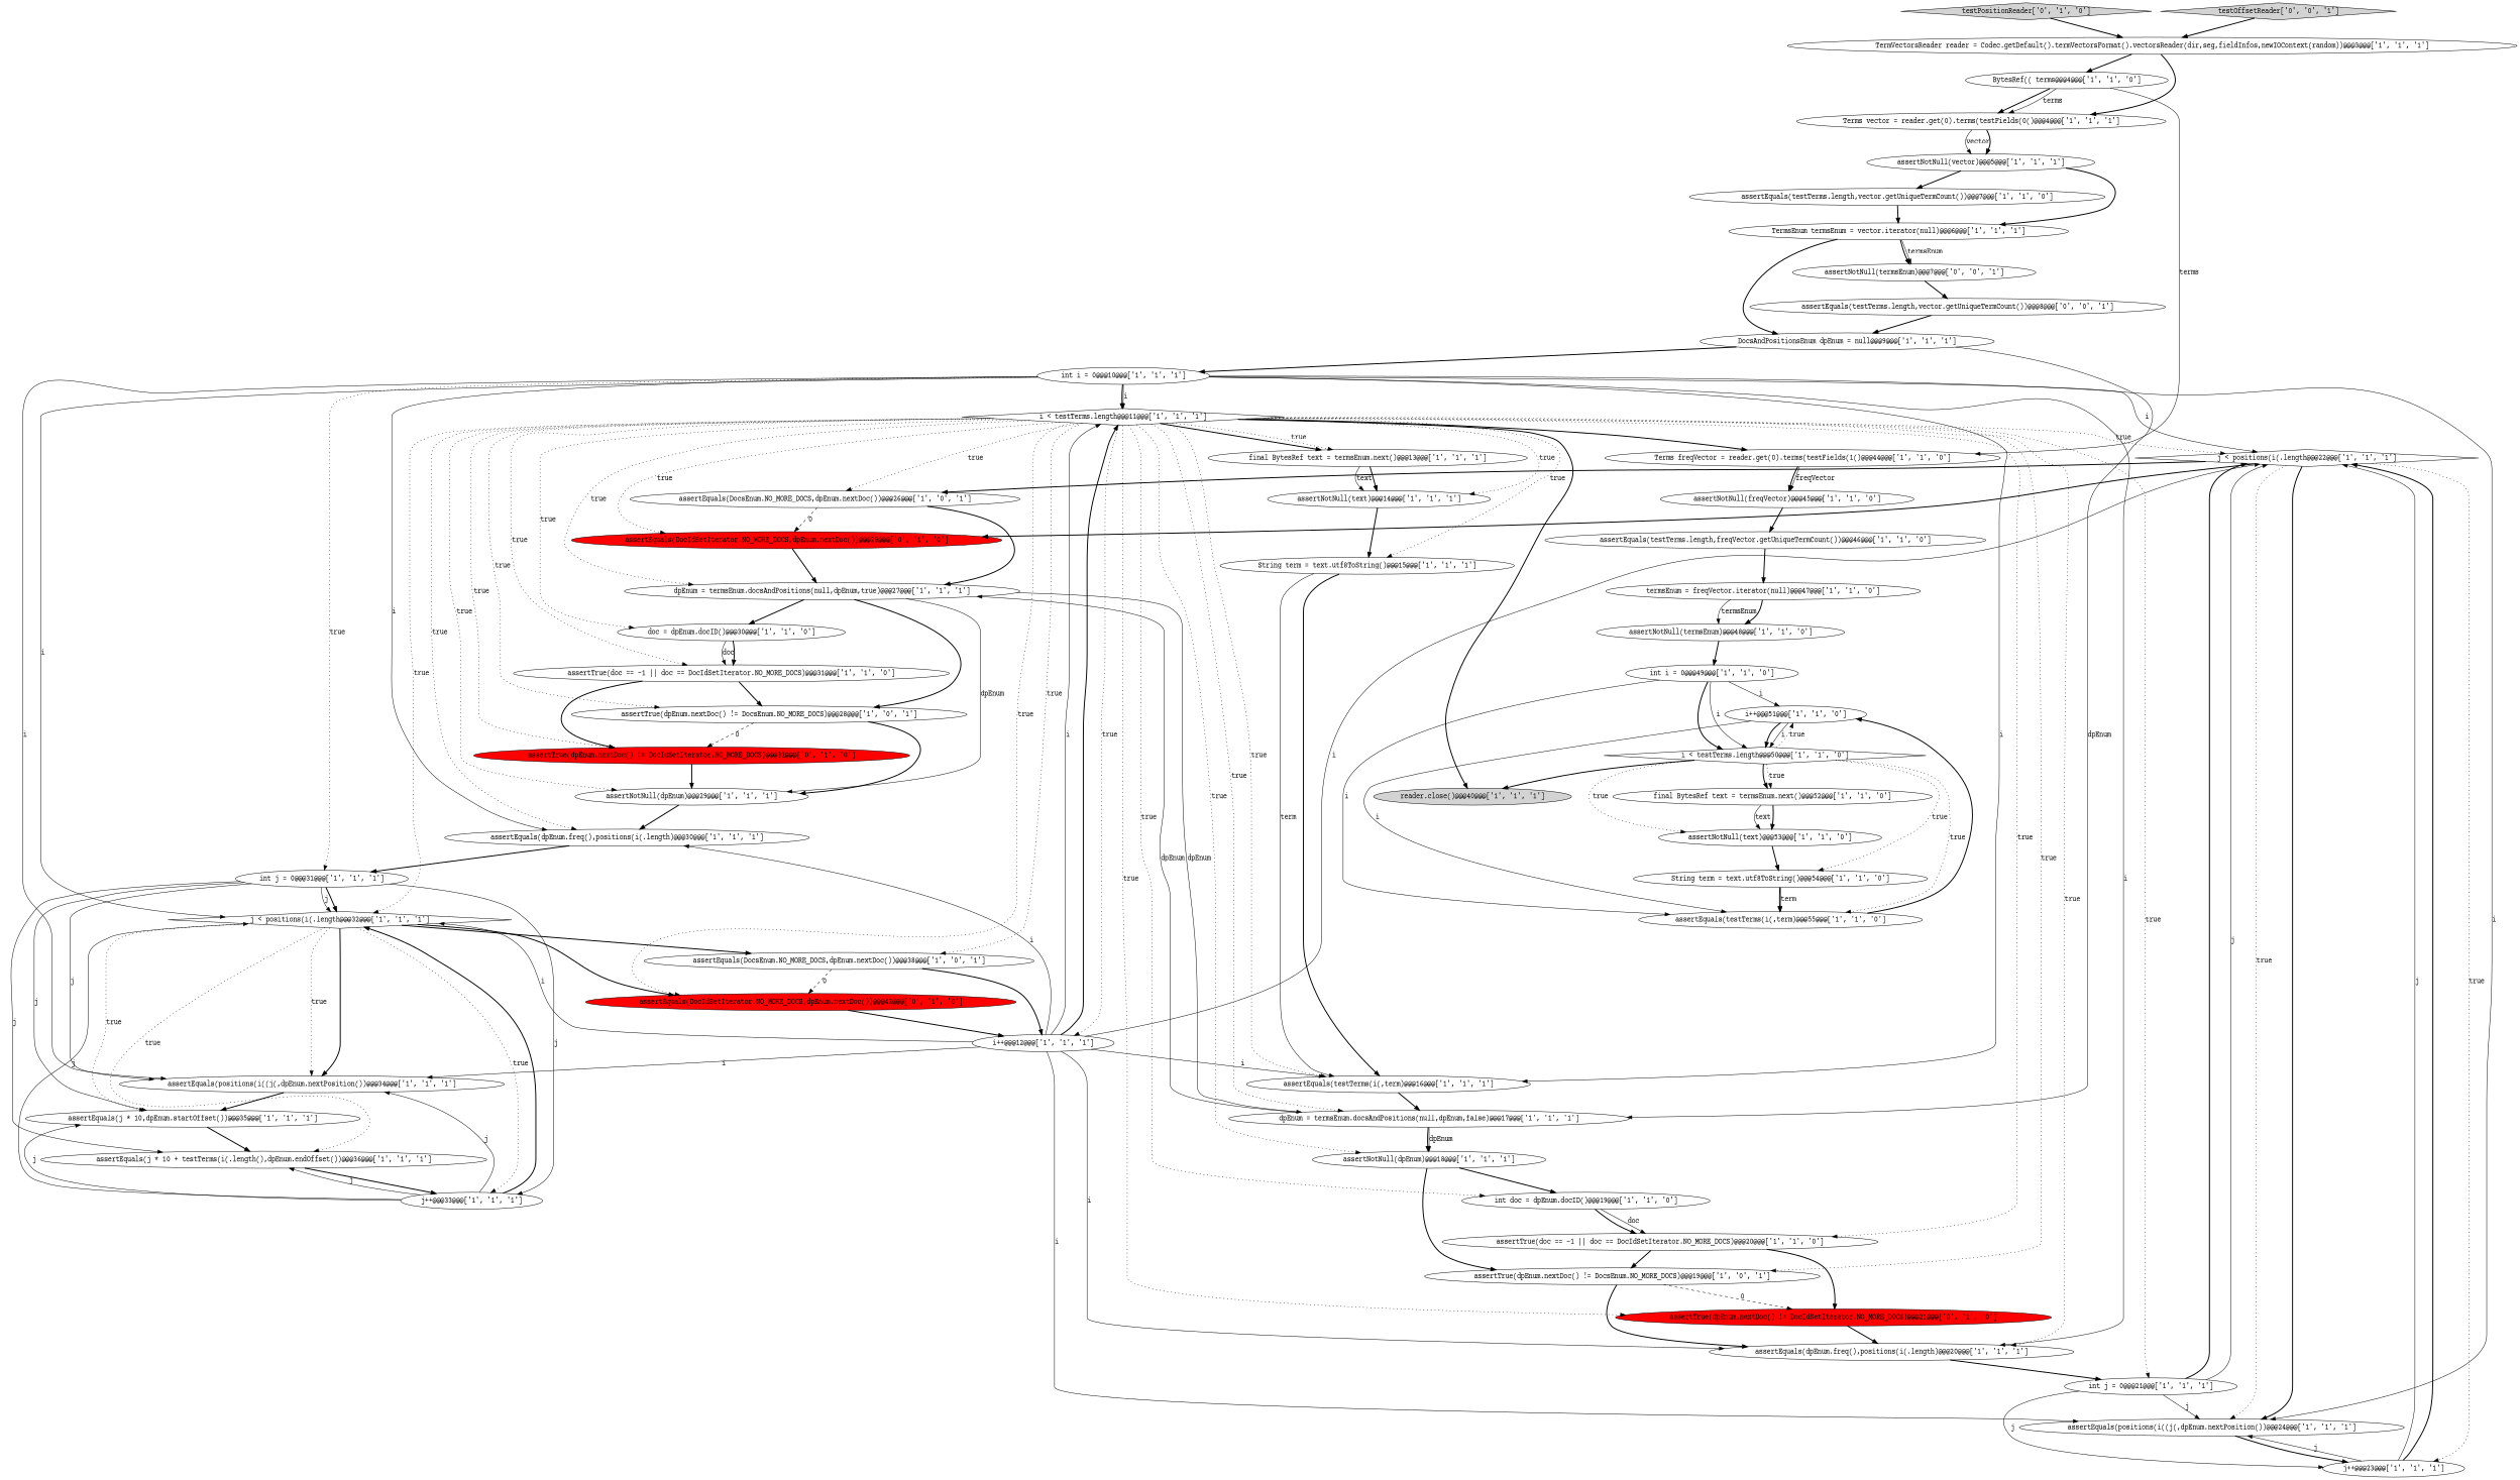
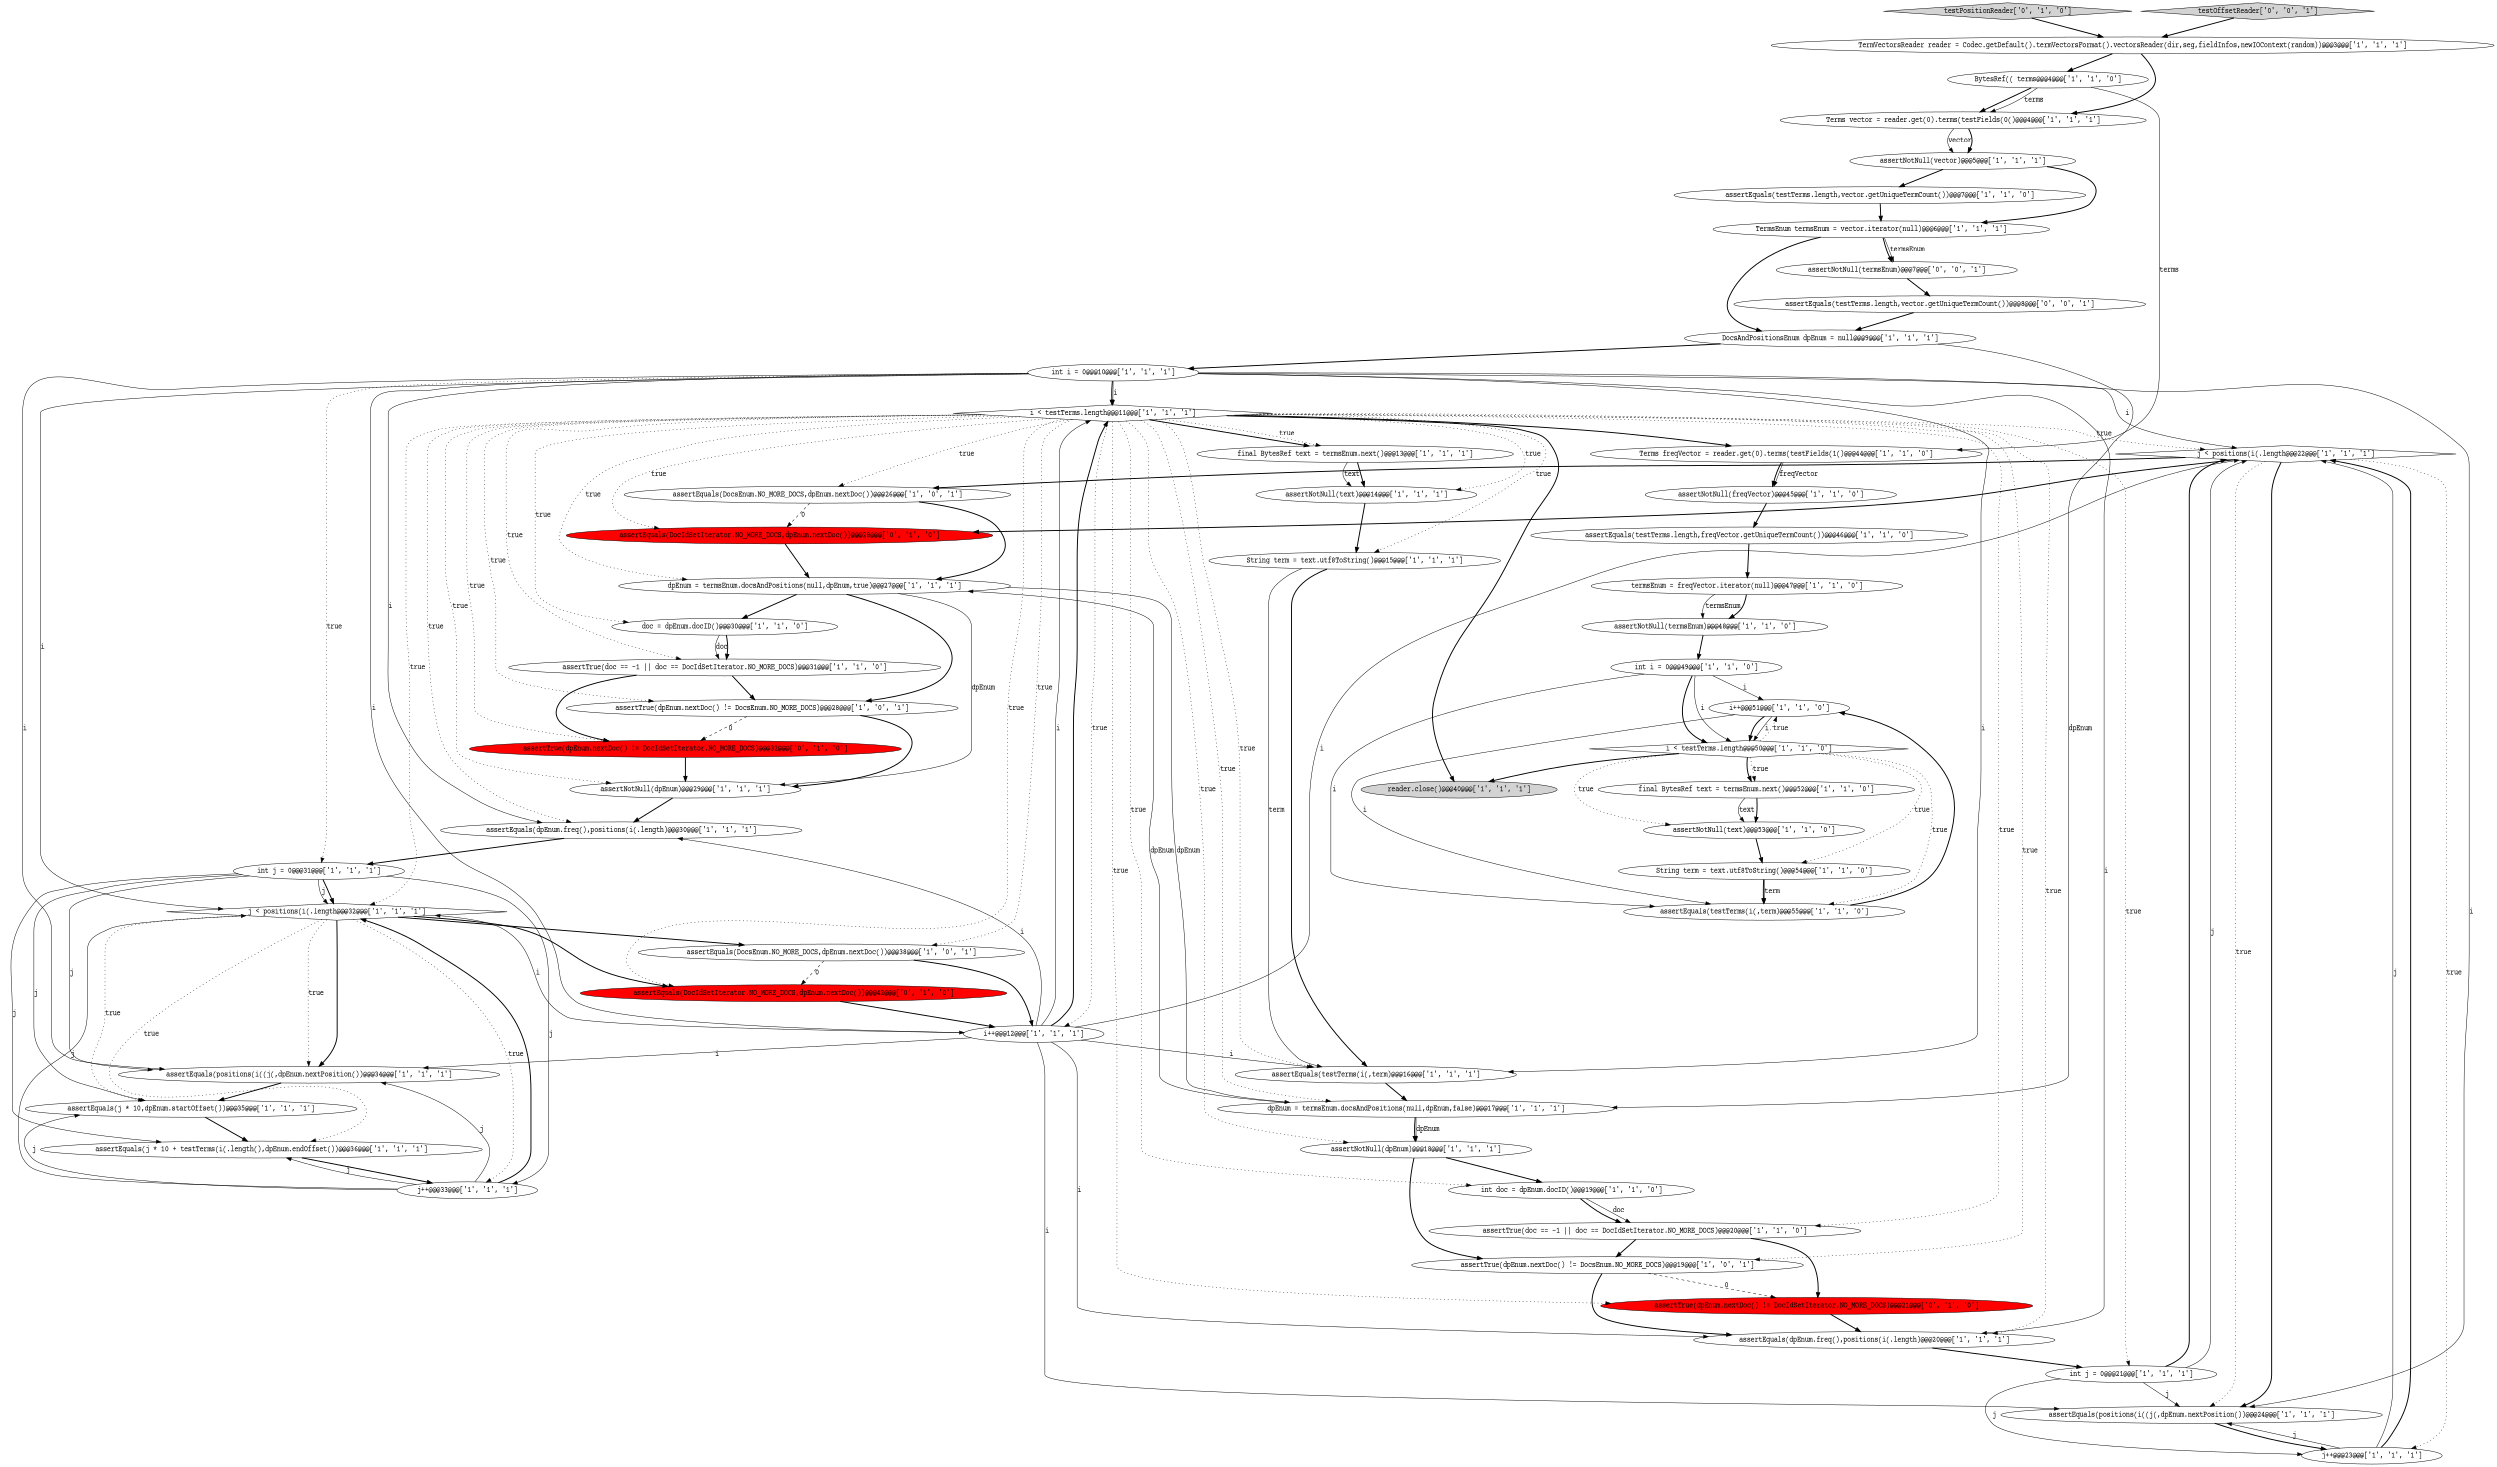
  digraph {
    fontname="Courier Prime"
    node [fillcolor=white fontname="Courier Prime" shape=ellipse style=filled]
    edge [fontname="Courier Prime" style=bold]
    n1 [label="assertNotNull(freqVector)@@@45@@@['1', '1', '0']"]
    n2 [label="assertEquals(testTerms.length,freqVector.getUniqueTermCount())@@@46@@@['1', '1', '0']"]
    n3 [label="termsEnum = freqVector.iterator(null)@@@47@@@['1', '1', '0']"]
    n4 [label="assertNotNull(termsEnum)@@@48@@@['1', '1', '0']"]
    n5 [label="j < positions(i(.length@@@22@@@['1', '1', '1']" shape=diamond]
    n6 [label="assertEquals(DocsEnum.NO_MORE_DOCS,dpEnum.nextDoc())@@@26@@@['1', '0', '1']"]
    n7 [label="j++@@@23@@@['1', '1', '1']"]
    n8 [label="assertEquals(positions(i((j(,dpEnum.nextPosition())@@@24@@@['1', '1', '1']"]
    n9 [fillcolor=red label="assertEquals(DocIdSetIterator.NO_MORE_DOCS,dpEnum.nextDoc())@@@28@@@['0', '1', '0']"]
    n10 [label="dpEnum = termsEnum.docsAndPositions(null,dpEnum,true)@@@27@@@['1', '1', '1']"]
    n11 [label="DocsAndPositionsEnum dpEnum = null@@@9@@@['1', '1', '1']"]
    n12 [label="dpEnum = termsEnum.docsAndPositions(null,dpEnum,false)@@@17@@@['1', '1', '1']"]
    n13 [label="int i = 0@@@10@@@['1', '1', '1']"]
    n14 [label="assertNotNull(dpEnum)@@@18@@@['1', '1', '1']"]
    n15 [label="int j = 0@@@31@@@['1', '1', '1']"]
    n16 [label="j < positions(i(.length@@@32@@@['1', '1', '1']" shape=diamond]
    n17 [label="assertEquals(positions(i((j(,dpEnum.nextPosition())@@@34@@@['1', '1', '1']"]
    n18 [label="assertEquals(dpEnum.freq(),positions(i(.length)@@@20@@@['1', '1', '1']"]
    n19 [label="assertEquals(testTerms(i(,term)@@@16@@@['1', '1', '1']"]
    n20 [label="i < testTerms.length@@@11@@@['1', '1', '1']" shape=diamond]
    n21 [label="assertEquals(dpEnum.freq(),positions(i(.length)@@@30@@@['1', '1', '1']"]
    n22 [label="i++@@@12@@@['1', '1', '1']"]
    n23 [label="assertEquals(testTerms.length,vector.getUniqueTermCount())@@@7@@@['1', '1', '0']"]
    n24 [label="TermsEnum termsEnum = vector.iterator(null)@@@6@@@['1', '1', '1']"]
    n25 [label="assertNotNull(termsEnum)@@@7@@@['0', '0', '1']"]
    n26 [label="Terms freqVector = reader.get(0).terms(testFields(1()@@@44@@@['1', '1', '0']"]
    n27 [label="assertTrue(dpEnum.nextDoc() != DocsEnum.NO_MORE_DOCS)@@@19@@@['1', '0', '1']"]
    n28 [label="int doc = dpEnum.docID()@@@19@@@['1', '1', '0']"]
    n29 [label="assertTrue(dpEnum.nextDoc() != DocsEnum.NO_MORE_DOCS)@@@28@@@['1', '0', '1']"]
    n30 [label="assertNotNull(dpEnum)@@@29@@@['1', '1', '1']"]
    n31 [label="doc = dpEnum.docID()@@@30@@@['1', '1', '0']"]
    n32 [label="assertEquals(j * 10,dpEnum.startOffset())@@@35@@@['1', '1', '1']"]
    n33 [label="assertEquals(j * 10 + testTerms(i(.length(),dpEnum.endOffset())@@@36@@@['1', '1', '1']"]
    n34 [label="j++@@@33@@@['1', '1', '1']"]
    n35 [fillcolor=red label="assertEquals(DocIdSetIterator.NO_MORE_DOCS,dpEnum.nextDoc())@@@42@@@['0', '1', '0']"]
    n36 [label="assertEquals(DocsEnum.NO_MORE_DOCS,dpEnum.nextDoc())@@@38@@@['1', '0', '1']"]
    n37 [fillcolor=lightgray label="reader.close()@@@40@@@['1', '1', '1']"]
    n38 [label="assertTrue(doc == -1 || doc == DocIdSetIterator.NO_MORE_DOCS)@@@20@@@['1', '1', '0']"]
    n39 [fillcolor=red label="assertTrue(dpEnum.nextDoc() != DocIdSetIterator.NO_MORE_DOCS)@@@21@@@['0', '1', '0']"]
    n40 [label="assertTrue(doc == -1 || doc == DocIdSetIterator.NO_MORE_DOCS)@@@31@@@['1', '1', '0']"]
    n41 [fillcolor=red label="assertTrue(dpEnum.nextDoc() != DocIdSetIterator.NO_MORE_DOCS)@@@32@@@['0', '1', '0']"]
    n42 [label="int j = 0@@@21@@@['1', '1', '1']"]
    n43 [label="i++@@@51@@@['1', '1', '0']"]
    n44 [label="assertEquals(testTerms(i(,term)@@@55@@@['1', '1', '0']"]
    n45 [label="i < testTerms.length@@@50@@@['1', '1', '0']" shape=diamond]
    n46 [label="String term = text.utf8ToString()@@@54@@@['1', '1', '0']"]
    n47 [label="assertNotNull(text)@@@53@@@['1', '1', '0']"]
    n48 [label="final BytesRef text = termsEnum.next()@@@52@@@['1', '1', '0']"]
    n49 [label="TermVectorsReader reader = Codec.getDefault().termVectorsFormat().vectorsReader(dir,seg,fieldInfos,newIOContext(random))@@@3@@@['1', '1', '1']"]
    n50 [label="BytesRef(( terms@@@4@@@['1', '1', '0']"]
    n51 [label="Terms vector = reader.get(0).terms(testFields(0()@@@4@@@['1', '1', '1']"]
    n52 [label="assertNotNull(vector)@@@5@@@['1', '1', '1']"]
    n53 [fillcolor=lightgray label="testPositionReader['0', '1', '0']" shape=diamond]
    n54 [label="assertNotNull(text)@@@14@@@['1', '1', '1']"]
    n55 [label="String term = text.utf8ToString()@@@15@@@['1', '1', '1']"]
    n56 [label="assertEquals(testTerms.length,vector.getUniqueTermCount())@@@8@@@['0', '0', '1']"]
    n57 [label="int i = 0@@@49@@@['1', '1', '0']"]
    n58 [label="final BytesRef text = termsEnum.next()@@@13@@@['1', '1', '1']"]
    n59 [fillcolor=lightgray label="testOffsetReader['0', '0', '1']" shape=diamond]
    n1 -> n2
    n2 -> n3
    n3 -> n4 [label=termsEnum style=solid]
    n3 -> n4
    n4 -> n57
    n5 -> n6
    n5 -> n7 [label=true style=dotted]
    n5 -> n8 [label=true style=dotted]
    n5 -> n8
    n5 -> n9
    n6 -> n9 [label=0 style=dashed]
    n6 -> n10
    n7 -> n5 [label=j style=solid]
    n7 -> n5
    n7 -> n8 [label=j style=solid]
    n8 -> n7
    n9 -> n10
    n10 -> n12 [label=dpEnum style=solid]
    n10 -> n29
    n10 -> n30 [label=dpEnum style=solid]
    n10 -> n31
    n11 -> n12 [label=dpEnum style=solid]
    n11 -> n13
    n12 -> n10 [label=dpEnum style=solid]
    n12 -> n14 [label=dpEnum style=solid]
    n12 -> n14
    n13 -> n5 [label=i style=solid]
    n13 -> n8 [label=i style=solid]
    n13 -> n15 [label=true style=dotted]
    n13 -> n16 [label=i style=solid]
    n13 -> n17 [label=i style=solid]
    n13 -> n18 [label=i style=solid]
    n13 -> n19 [label=i style=solid]
    n13 -> n20 [label=i style=solid]
    n13 -> n20
    n13 -> n21 [label=i style=solid]
+   n13 -> n22 [label=i style=solid]
    n14 -> n27
    n14 -> n28
    n15 -> n16
    n15 -> n16 [label=j style=solid]
    n15 -> n17 [label=j style=solid]
    n15 -> n32 [label=j style=solid]
    n15 -> n33 [label=j style=solid]
    n15 -> n34 [label=j style=solid]
    n16 -> n17 [label=true style=dotted]
    n16 -> n17
    n16 -> n32 [label=true style=dotted]
    n16 -> n33 [label=true style=dotted]
    n16 -> n34 [label=true style=dotted]
    n16 -> n35
    n16 -> n36
    n17 -> n32
    n18 -> n42
    n19 -> n12
    n20 -> n5 [label=true style=dotted]
    n20 -> n6 [label=true style=dotted]
    n20 -> n9 [label=true style=dotted]
    n20 -> n10 [label=true style=dotted]
    n20 -> n12 [label=true style=dotted]
    n20 -> n14 [label=true style=dotted]
    n20 -> n16 [label=true style=dotted]
    n20 -> n18 [label=true style=dotted]
    n20 -> n19 [label=true style=dotted]
    n20 -> n21 [label=true style=dotted]
    n20 -> n22 [label=true style=dotted]
    n20 -> n26
    n20 -> n27 [label=true style=dotted]
    n20 -> n28 [label=true style=dotted]
    n20 -> n29 [label=true style=dotted]
    n20 -> n30 [label=true style=dotted]
    n20 -> n31 [label=true style=dotted]
    n20 -> n35 [label=true style=dotted]
    n20 -> n36 [label=true style=dotted]
    n20 -> n37
    n20 -> n38 [label=true style=dotted]
    n20 -> n39 [label=true style=dotted]
    n20 -> n40 [label=true style=dotted]
    n20 -> n41 [label=true style=dotted]
    n20 -> n42 [label=true style=dotted]
    n20 -> n54 [label=true style=dotted]
    n20 -> n55 [label=true style=dotted]
    n20 -> n58
    n20 -> n58 [label=true style=dotted]
    n21 -> n15
    n22 -> n5 [label=i style=solid]
    n22 -> n8 [label=i style=solid]
    n22 -> n16 [label=i style=solid]
    n22 -> n17 [label=i style=solid]
    n22 -> n18 [label=i style=solid]
    n22 -> n19 [label=i style=solid]
    n22 -> n20
    n22 -> n20 [label=i style=solid]
    n22 -> n21 [label=i style=solid]
    n23 -> n24
    n24 -> n11
    n24 -> n25 [label=termsEnum style=solid]
    n24 -> n25
    n25 -> n56
    n26 -> n1
    n26 -> n1 [label=freqVector style=solid]
    n27 -> n18
    n27 -> n39 [label=0 style=dashed]
    n28 -> n38 [label=doc style=solid]
    n28 -> n38
    n29 -> n30
    n29 -> n41 [label=0 style=dashed]
    n30 -> n21
    n31 -> n40 [label=doc style=solid]
    n31 -> n40
    n32 -> n33
    n33 -> n34
    n34 -> n16
    n34 -> n16 [label=j style=solid]
    n34 -> n17 [label=j style=solid]
    n34 -> n32 [label=j style=solid]
    n34 -> n33 [label=j style=solid]
    n35 -> n22
    n36 -> n22
    n36 -> n35 [label=0 style=dashed]
    n38 -> n27
    n38 -> n39
    n39 -> n18
    n40 -> n29
    n40 -> n41
    n41 -> n30
    n42 -> n5 [label=j style=solid]
    n42 -> n5
    n42 -> n7 [label=j style=solid]
    n42 -> n8 [label=j style=solid]
    n43 -> n44 [label=i style=solid]
    n43 -> n45
    n43 -> n45 [label=i style=solid]
    n44 -> n43
    n45 -> n37
    n45 -> n43 [label=true style=dotted]
    n45 -> n44 [label=true style=dotted]
    n45 -> n46 [label=true style=dotted]
    n45 -> n47 [label=true style=dotted]
    n45 -> n48
    n45 -> n48 [label=true style=dotted]
    n46 -> n44
    n46 -> n44 [label=term style=solid]
    n47 -> n46
    n48 -> n47
    n48 -> n47 [label=text style=solid]
    n49 -> n50
    n49 -> n51
    n50 -> n26 [label=terms style=solid]
    n50 -> n51
    n50 -> n51 [label=terms style=solid]
    n51 -> n52 [label=vector style=solid]
    n51 -> n52
    n52 -> n23
    n52 -> n24
    n53 -> n49
    n54 -> n55
    n55 -> n19 [label=term style=solid]
    n55 -> n19
    n56 -> n11
    n57 -> n43 [label=i style=solid]
    n57 -> n44 [label=i style=solid]
    n57 -> n45
    n57 -> n45 [label=i style=solid]
    n58 -> n54 [label=text style=solid]
    n58 -> n54
    n59 -> n49
  }
